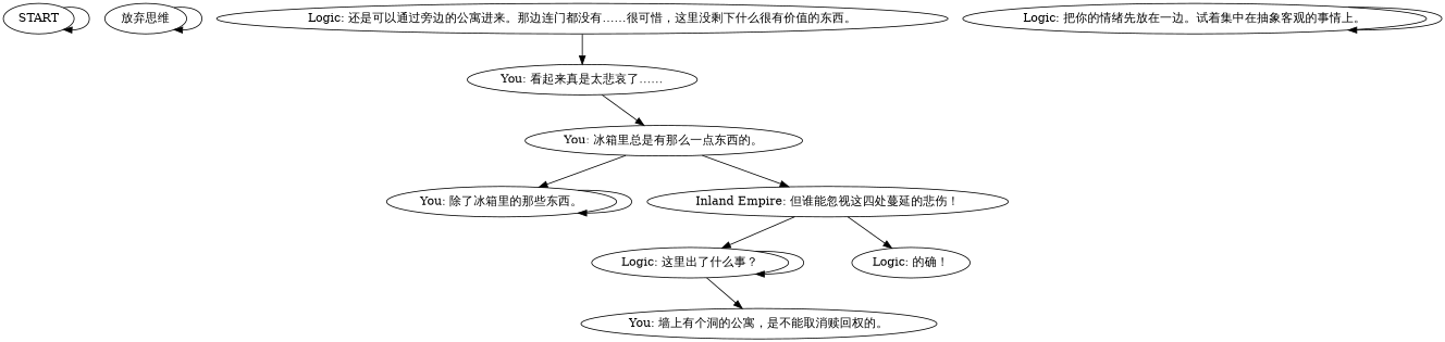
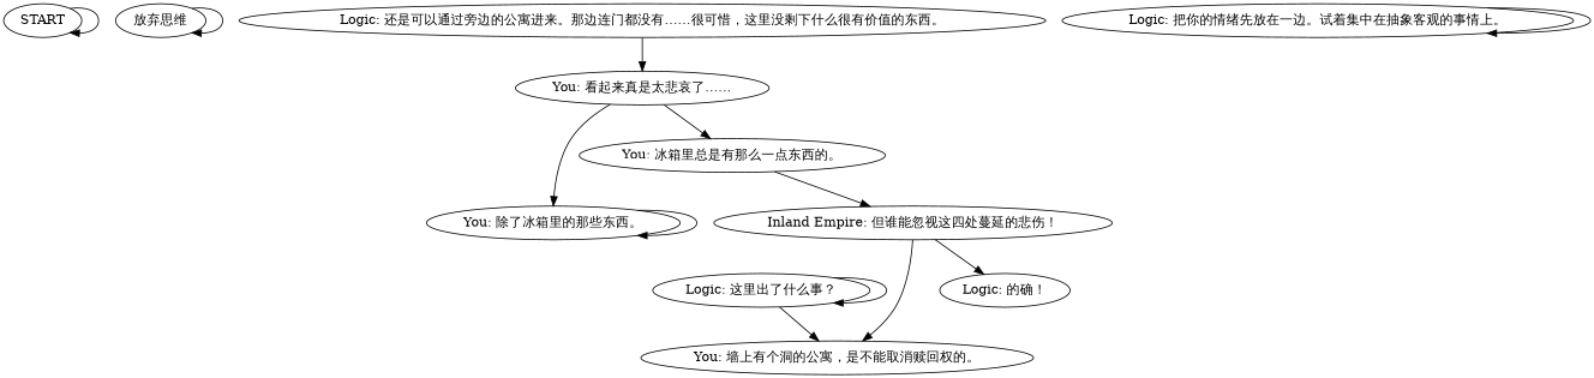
  digraph {
    n1 [label=START]
    n2 [label="放弃思维"]
    n3 [label="Logic: 这里出了什么事？"]
    n4 [label="You: 墙上有个洞的公寓，是不能取消赎回权的。"]
    n5 [label="Logic: 的确！"]
    n6 [label="You: 看起来真是太悲哀了……"]
    n7 [label="You: 冰箱里总是有那么一点东西的。"]
    n8 [label="You: 除了冰箱里的那些东西。"]
    n9 [label="Inland Empire: 但谁能忽视这四处蔓延的悲伤！"]
    n10 [label="Logic: 把你的情绪先放在一边。试着集中在抽象客观的事情上。"]
    n11 [label="Logic: 还是可以通过旁边的公寓进来。那边连门都没有……很可惜，这里没剩下什么很有价值的东西。"]
    n1 -> n1
    n2 -> n2
    n3 -> n3
    n3 -> n4
    n6 -> n7
-   n7 -> n8
+   n6 -> n8
    n7 -> n9
    n8 -> n8
-   n9 -> n3
+   n9 -> n4
    n9 -> n5
    n10 -> n10
    n11 -> n6
  }
